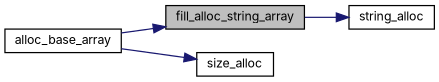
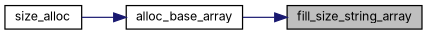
  digraph {
    fontname=Inter
    rankdir=LR
    node [color=black fillcolor=white fontname=Inter fontsize=10 shape=record style=filled]
    edge [color=midnightblue fontname=Inter fontsize=10 labelfontname=Helvetica labelfontsize=10 style=solid]
-   n1 [fillcolor=grey75 fontcolor=black height=0.2 label=fill_alloc_string_array width=0.4]
-   n2 [height=0.2 label=string_alloc width=0.4]
+   n1 [fillcolor=grey75 fontcolor=black height=0.2 label=fill_size_string_array width=0.4]
    n3 [height=0.2 label=alloc_base_array width=0.4]
    n4 [height=0.2 label=size_alloc width=0.4]
-   n1 -> n2
    n3 -> n1
-   n3 -> n4
+   n4 -> n3
  }
